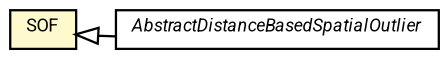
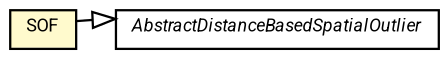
  digraph {
    nodesep=0.15
    rankdir=LR
    ranksep=0.25
    fontname="Open Sans"
    node [fontcolor=black fontname="Open Sans" fontsize=8 margin=0 shape=plaintext]
    n1 [height=0 label=<<table title="de.lmu.ifi.dbs.elki.algorithm.outlier.spatial.SOF" border="0" cellborder="1" cellspacing="0" cellpadding="2" bgcolor="lemonChiffon" href="SOF.html" target="_parent"> 		<tr><td><table border="0" cellspacing="0" cellpadding="1"> 		<tr><td align="center" balign="center"> <font face="Roboto">SOF</font> </td></tr> 		</table></td></tr> 		</table>> width=0]
    n2 [height=0 label=<<table title="de.lmu.ifi.dbs.elki.algorithm.outlier.spatial.AbstractDistanceBasedSpatialOutlier" border="0" cellborder="1" cellspacing="0" cellpadding="2" href="AbstractDistanceBasedSpatialOutlier.html" target="_parent"> 		<tr><td><table border="0" cellspacing="0" cellpadding="1"> 		<tr><td align="center" balign="center"> <font face="Roboto"><i>AbstractDistanceBasedSpatialOutlier</i></font> </td></tr> 		</table></td></tr> 		</table>> width=0]
-   n1 -> n2 [arrowtail=empty color=black dir=back fontname="Open Sans" fontsize=7 labelfontname=Roboto labelfontsize=7 weight=10]
+   n2 -> n1 [arrowtail=empty color=black dir=back fontname="Open Sans" fontsize=7 labelfontname=Roboto labelfontsize=7 weight=10]
  }
